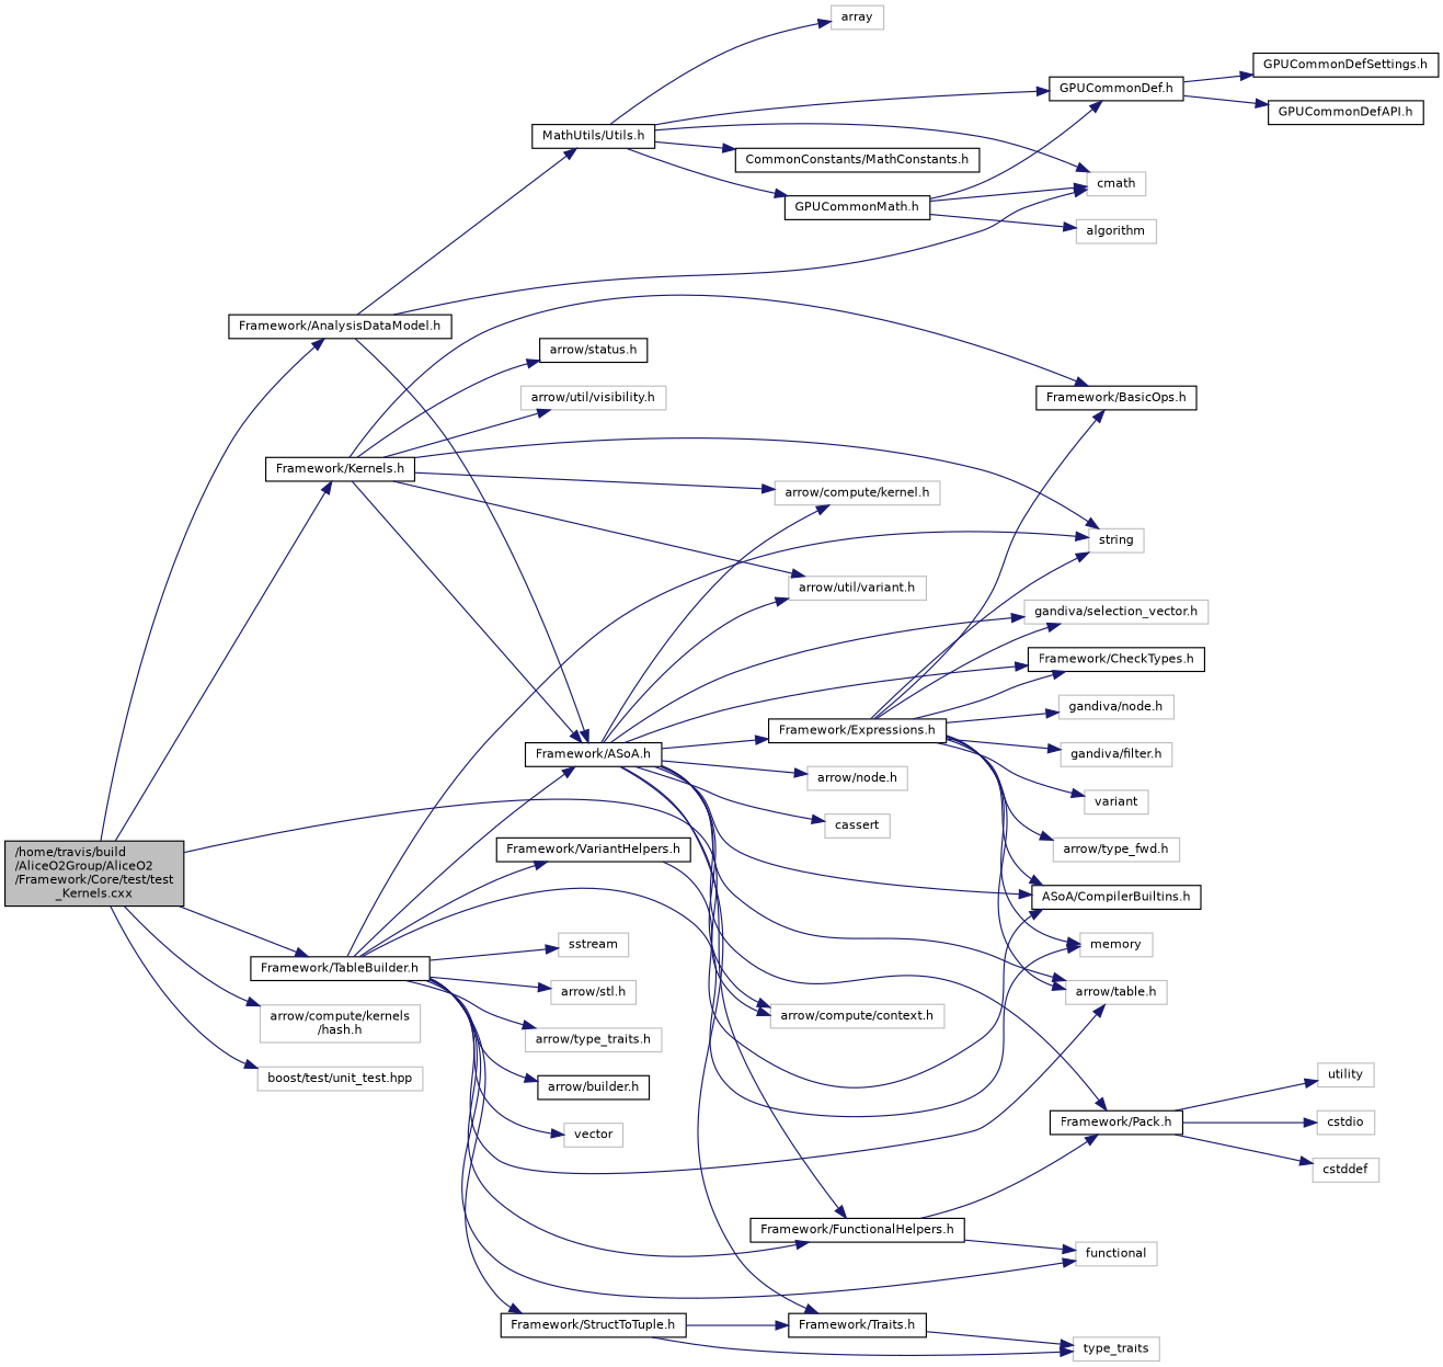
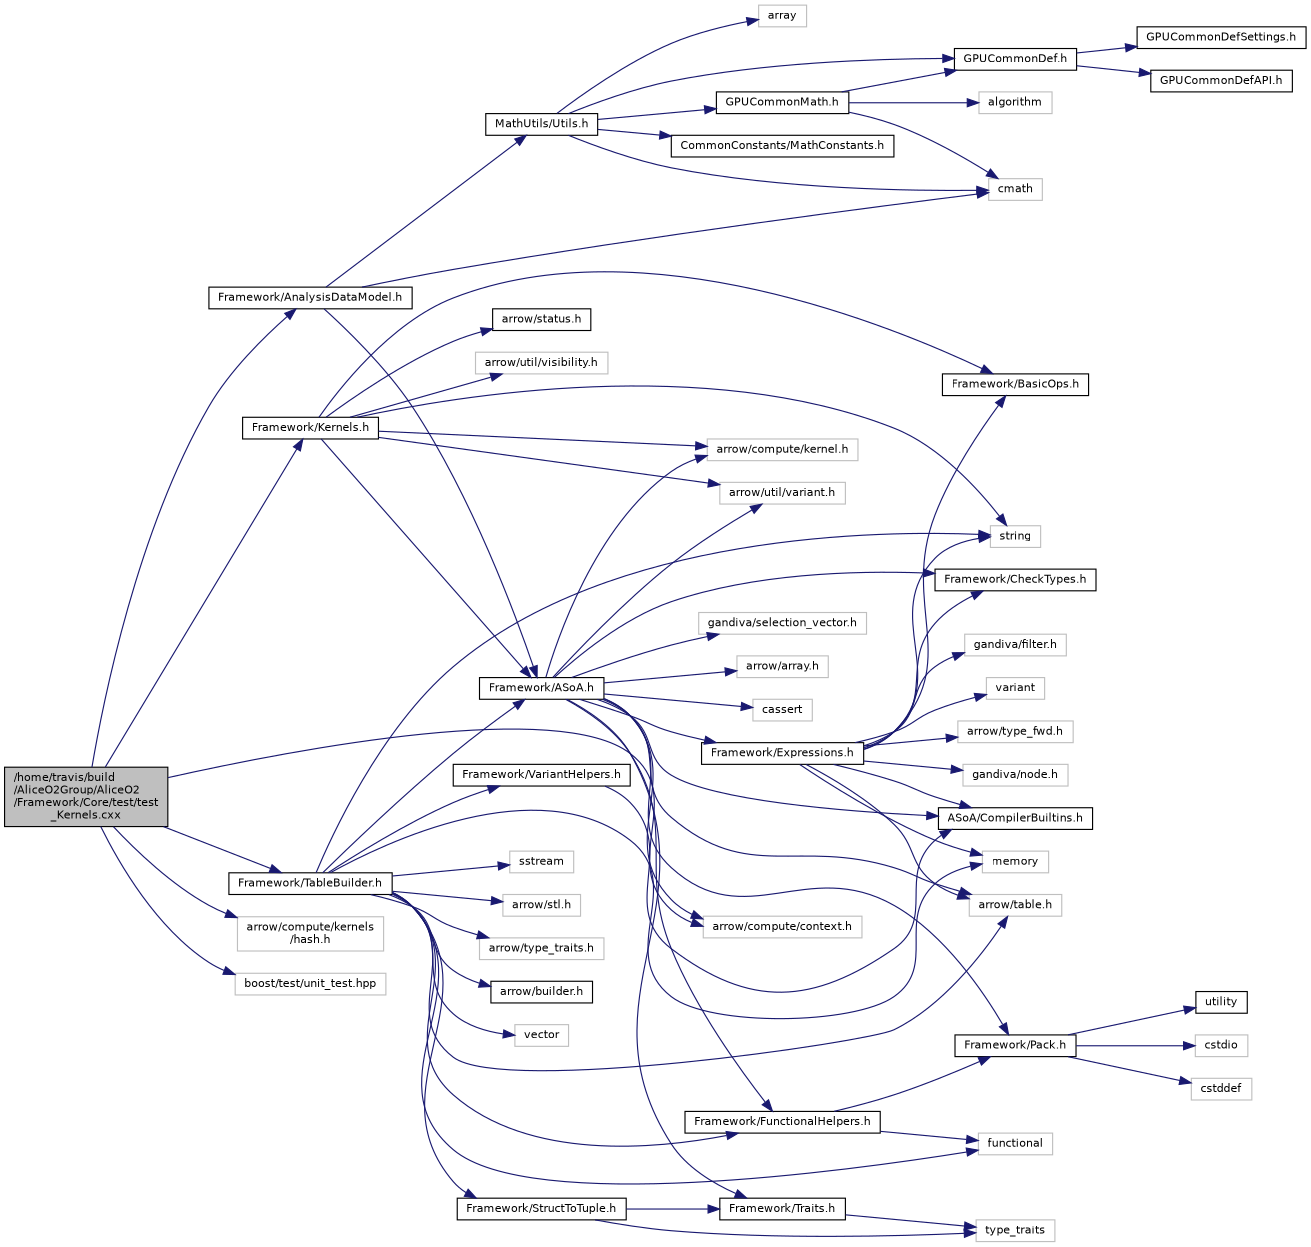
  digraph {
    rankdir=LR
    node [color=grey75 fontname=Helvetica fontsize=10 shape=record]
    edge [color=midnightblue fontname=Helvetica fontsize=10 labelfontname=Helvetica labelfontsize=10 style=solid]
    n1 [color=black fillcolor=grey75 fontcolor=black height=0.2 label="/home/travis/build\l/AliceO2Group/AliceO2\l/Framework/Core/test/test\l_Kernels.cxx" style=filled width=0.4]
    n2 [color=black height=0.2 label="Framework/AnalysisDataModel.h" width=0.4]
    n3 [color=black height=0.2 label="Framework/Kernels.h" width=0.4]
    n4 [height=0.2 label="arrow/compute/context.h" width=0.4]
    n5 [color=black height=0.2 label="Framework/TableBuilder.h" width=0.4]
    n6 [height=0.2 label="arrow/compute/kernels\l/hash.h" width=0.4]
    n7 [height=0.2 label="boost/test/unit_test.hpp" width=0.4]
    n8 [color=black height=0.2 label="Framework/ASoA.h" width=0.4]
    n9 [color=black height=0.2 label="MathUtils/Utils.h" width=0.4]
    n10 [height=0.2 label=cmath width=0.4]
    n11 [height=0.2 label="arrow/compute/kernel.h" width=0.4]
    n12 [height=0.2 label="arrow/util/variant.h" width=0.4]
    n13 [color=black height=0.2 label="Framework/BasicOps.h" width=0.4]
    n14 [height=0.2 label=string width=0.4]
    n15 [color=black height=0.2 label="arrow/status.h" width=0.4]
    n16 [height=0.2 label="arrow/util/visibility.h" width=0.4]
    n17 [color=black height=0.2 label="Framework/FunctionalHelpers.h" width=0.4]
    n18 [height=0.2 label="arrow/table.h" width=0.4]
    n19 [height=0.2 label=functional width=0.4]
    n20 [height=0.2 label=memory width=0.4]
    n21 [color=black height=0.2 label="Framework/StructToTuple.h" width=0.4]
    n22 [color=black height=0.2 label="Framework/VariantHelpers.h" width=0.4]
    n23 [height=0.2 label=sstream width=0.4]
    n24 [height=0.2 label="arrow/stl.h" width=0.4]
    n25 [height=0.2 label="arrow/type_traits.h" width=0.4]
    n26 [color=black height=0.2 label="arrow/builder.h" width=0.4]
    n27 [height=0.2 label=vector width=0.4]
    n28 [color=black height=0.2 label="Framework/Pack.h" width=0.4]
    n29 [color=black height=0.2 label="Framework/CheckTypes.h" width=0.4]
    n30 [color=black height=0.2 label="ASoA/CompilerBuiltins.h" width=0.4]
    n31 [color=black height=0.2 label="Framework/Traits.h" width=0.4]
    n32 [color=black height=0.2 label="Framework/Expressions.h" width=0.4]
    n33 [height=0.2 label="gandiva/selection_vector.h" width=0.4]
-   n34 [height=0.2 label="arrow/node.h" width=0.4]
+   n34 [height=0.2 label="arrow/array.h" width=0.4]
    n35 [height=0.2 label=cassert width=0.4]
    n36 [height=0.2 label=array width=0.4]
    n37 [color=black height=0.2 label="GPUCommonDef.h" width=0.4]
    n38 [color=black height=0.2 label="GPUCommonMath.h" width=0.4]
    n39 [color=black height=0.2 label="CommonConstants/MathConstants.h" width=0.4]
    n40 [height=0.2 label=cstddef width=0.4]
-   n41 [height=0.2 label=utility width=0.4]
+   n41 [color=black height=0.2 label=utility width=0.4]
    n42 [height=0.2 label=cstdio width=0.4]
    n43 [height=0.2 label=type_traits width=0.4]
    n44 [height=0.2 label="arrow/type_fwd.h" width=0.4]
    n45 [height=0.2 label="gandiva/node.h" width=0.4]
    n46 [height=0.2 label="gandiva/filter.h" width=0.4]
    n47 [height=0.2 label=variant width=0.4]
    n48 [color=black height=0.2 label="GPUCommonDefSettings.h" width=0.4]
    n49 [color=black height=0.2 label="GPUCommonDefAPI.h" width=0.4]
    n50 [height=0.2 label=algorithm width=0.4]
    n1 -> n2
    n1 -> n3
    n1 -> n4
    n1 -> n5
    n1 -> n6
    n1 -> n7
    n2 -> n8
    n2 -> n9
    n2 -> n10
    n3 -> n8
    n3 -> n11
    n3 -> n12
    n3 -> n13
    n3 -> n14
    n3 -> n15
    n3 -> n16
    n5 -> n8
    n5 -> n14
    n5 -> n17
    n5 -> n18
    n5 -> n19
    n5 -> n20
    n5 -> n21
    n5 -> n22
    n5 -> n23
    n5 -> n24
    n5 -> n25
    n5 -> n26
    n5 -> n27
    n8 -> n4
    n8 -> n11
    n8 -> n12
    n8 -> n17
    n8 -> n18
    n8 -> n28
    n8 -> n29
    n8 -> n30
    n8 -> n31
    n8 -> n32
    n8 -> n33
    n8 -> n34
    n8 -> n35
    n9 -> n10
    n9 -> n36
    n9 -> n37
    n9 -> n38
    n9 -> n39
    n17 -> n19
    n17 -> n28
    n21 -> n31
    n21 -> n43
    n22 -> n30
    n28 -> n40
    n28 -> n41
    n28 -> n42
    n31 -> n43
    n32 -> n13
    n32 -> n14
    n32 -> n18
    n32 -> n20
    n32 -> n29
    n32 -> n30
-   n32 -> n33
    n32 -> n44
    n32 -> n45
    n32 -> n46
    n32 -> n47
    n37 -> n48
    n37 -> n49
    n38 -> n10
    n38 -> n37
    n38 -> n50
  }
